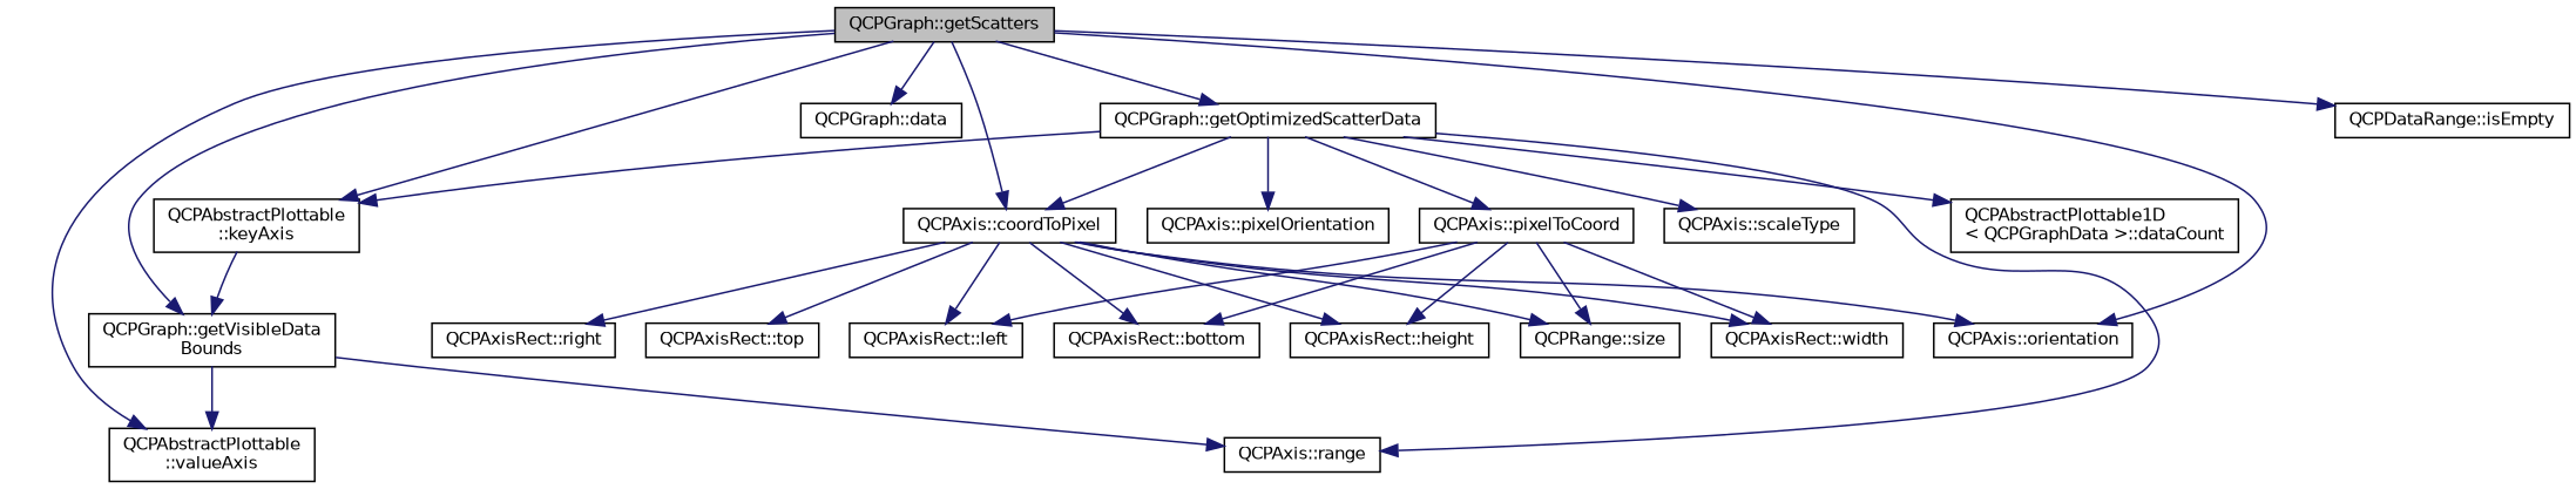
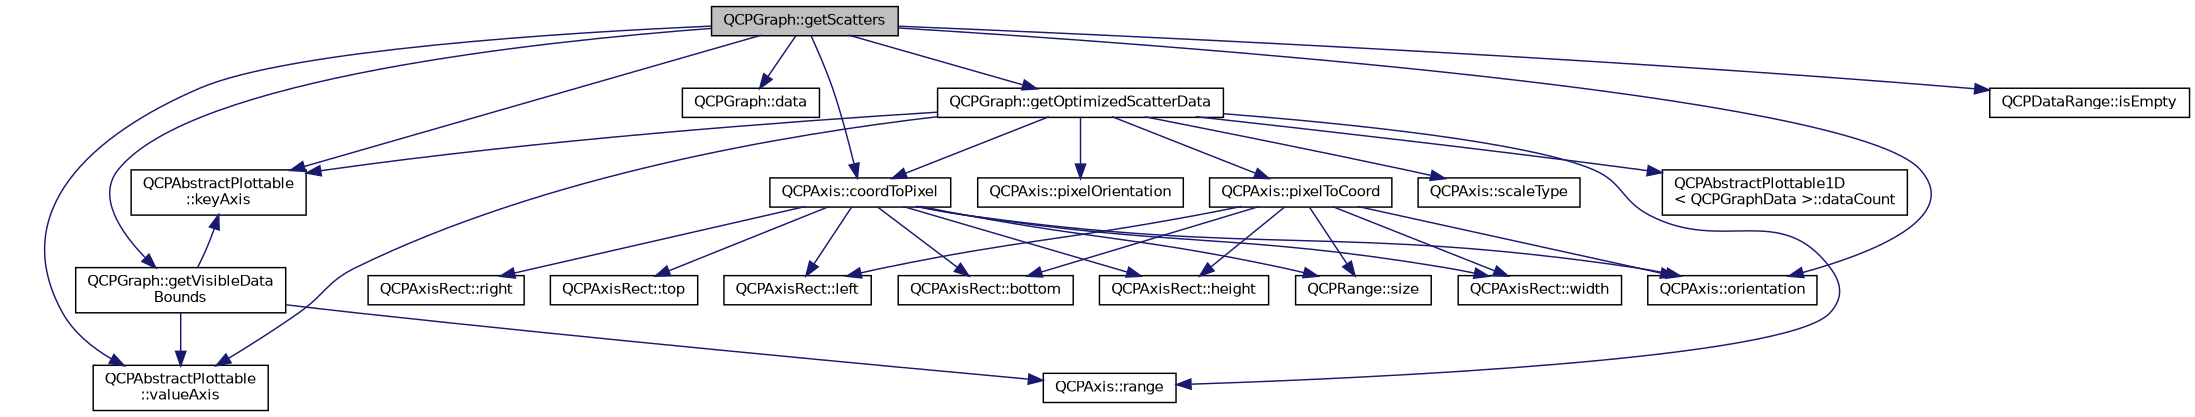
  digraph {
    rankdir=TB
    node [color=black fillcolor=white fontname=Helvetica fontsize=10 shape=record style=filled]
    edge [color=midnightblue fontname=Helvetica fontsize=10 labelfontname=Helvetica labelfontsize=10 style=solid]
    n1 [fillcolor=grey75 fontcolor=black height=0.2 label="QCPGraph::getScatters" width=0.4]
    n2 [height=0.2 label="QCPAbstractPlottable\l::keyAxis" width=0.4]
    n3 [height=0.2 label="QCPAbstractPlottable\l::valueAxis" width=0.4]
    n4 [height=0.2 label="QCPGraph::getVisibleData\lBounds" width=0.4]
    n5 [height=0.2 label="QCPGraph::data" width=0.4]
    n6 [height=0.2 label="QCPGraph::getOptimizedScatterData" width=0.4]
    n7 [height=0.2 label="QCPAxis::coordToPixel" width=0.4]
    n8 [height=0.2 label="QCPAxis::orientation" width=0.4]
    n9 [height=0.2 label="QCPDataRange::isEmpty" width=0.4]
    n10 [height=0.2 label="QCPAxis::range" width=0.4]
    n11 [height=0.2 label="QCPAbstractPlottable1D\l\< QCPGraphData \>::dataCount" width=0.4]
    n12 [height=0.2 label="QCPAxis::pixelOrientation" width=0.4]
    n13 [height=0.2 label="QCPAxis::pixelToCoord" width=0.4]
    n14 [height=0.2 label="QCPAxis::scaleType" width=0.4]
    n15 [height=0.2 label="QCPRange::size" width=0.4]
    n16 [height=0.2 label="QCPAxisRect::width" width=0.4]
    n17 [height=0.2 label="QCPAxisRect::left" width=0.4]
    n18 [height=0.2 label="QCPAxisRect::right" width=0.4]
    n19 [height=0.2 label="QCPAxisRect::bottom" width=0.4]
    n20 [height=0.2 label="QCPAxisRect::height" width=0.4]
    n21 [height=0.2 label="QCPAxisRect::top" width=0.4]
    n1 -> n2
    n1 -> n3
    n1 -> n4
    n1 -> n5
    n1 -> n6
    n1 -> n7
    n1 -> n8
    n1 -> n9
-   n2 -> n4
+   n4 -> n2
    n4 -> n3
    n4 -> n10
    n6 -> n2
+   n6 -> n3
    n6 -> n7
    n6 -> n10
    n6 -> n11
    n6 -> n12
    n6 -> n13
    n6 -> n14
    n7 -> n8
    n7 -> n15
    n7 -> n16
    n7 -> n17
    n7 -> n18
    n7 -> n19
    n7 -> n20
    n7 -> n21
+   n13 -> n8
    n13 -> n15
    n13 -> n16
    n13 -> n17
    n13 -> n19
    n13 -> n20
  }
